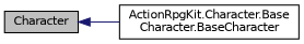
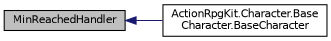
  digraph {
    rankdir=LR
    node [color=black fontname=Helvetica fontsize=10 shape=record style=filled]
-   n1 [fillcolor=grey75 fontcolor=black height=0.2 label=Character width=0.4]
+   n1 [fillcolor=grey75 fontcolor=black height=0.2 label=MinReachedHandler width=0.4]
    n2 [fillcolor=white height=0.2 label="ActionRpgKit.Character.Base\lCharacter.BaseCharacter" width=0.4]
    n1 -> n2 [color=midnightblue dir=back fontname=Helvetica fontsize=10 labelfontname=Helvetica labelfontsize=10 style=solid]
  }
